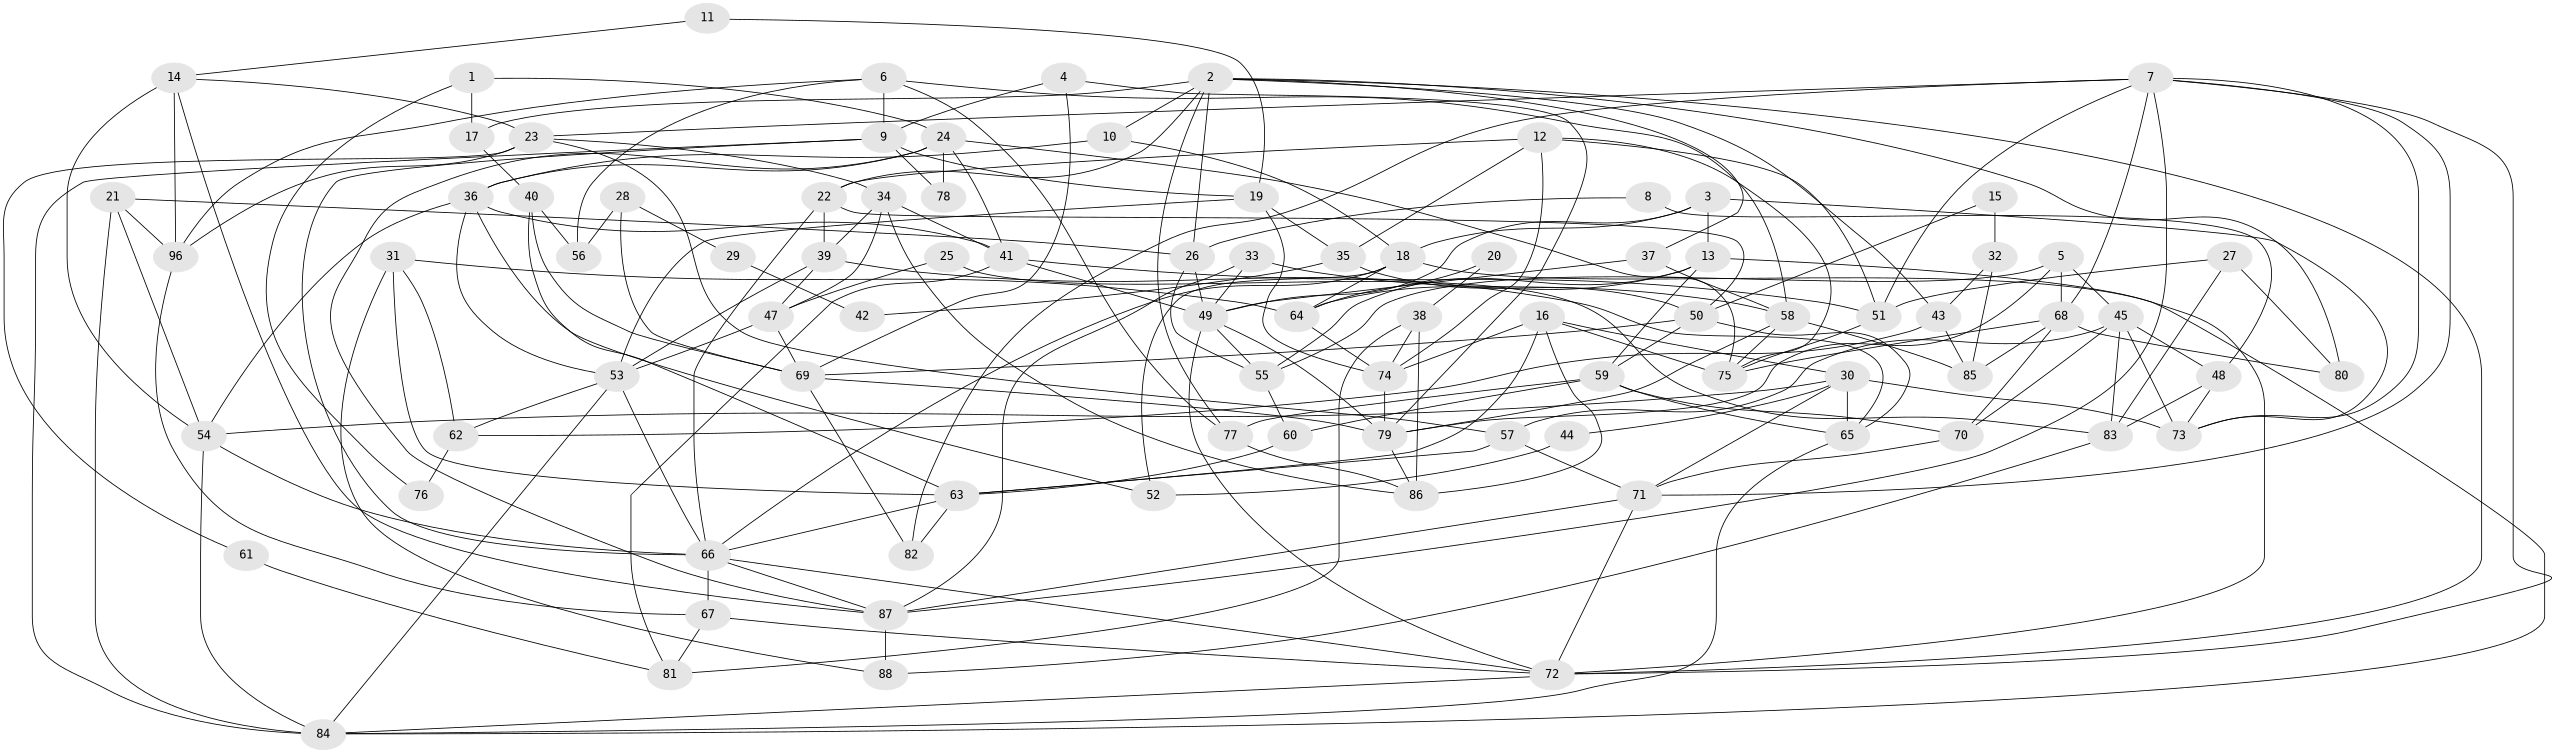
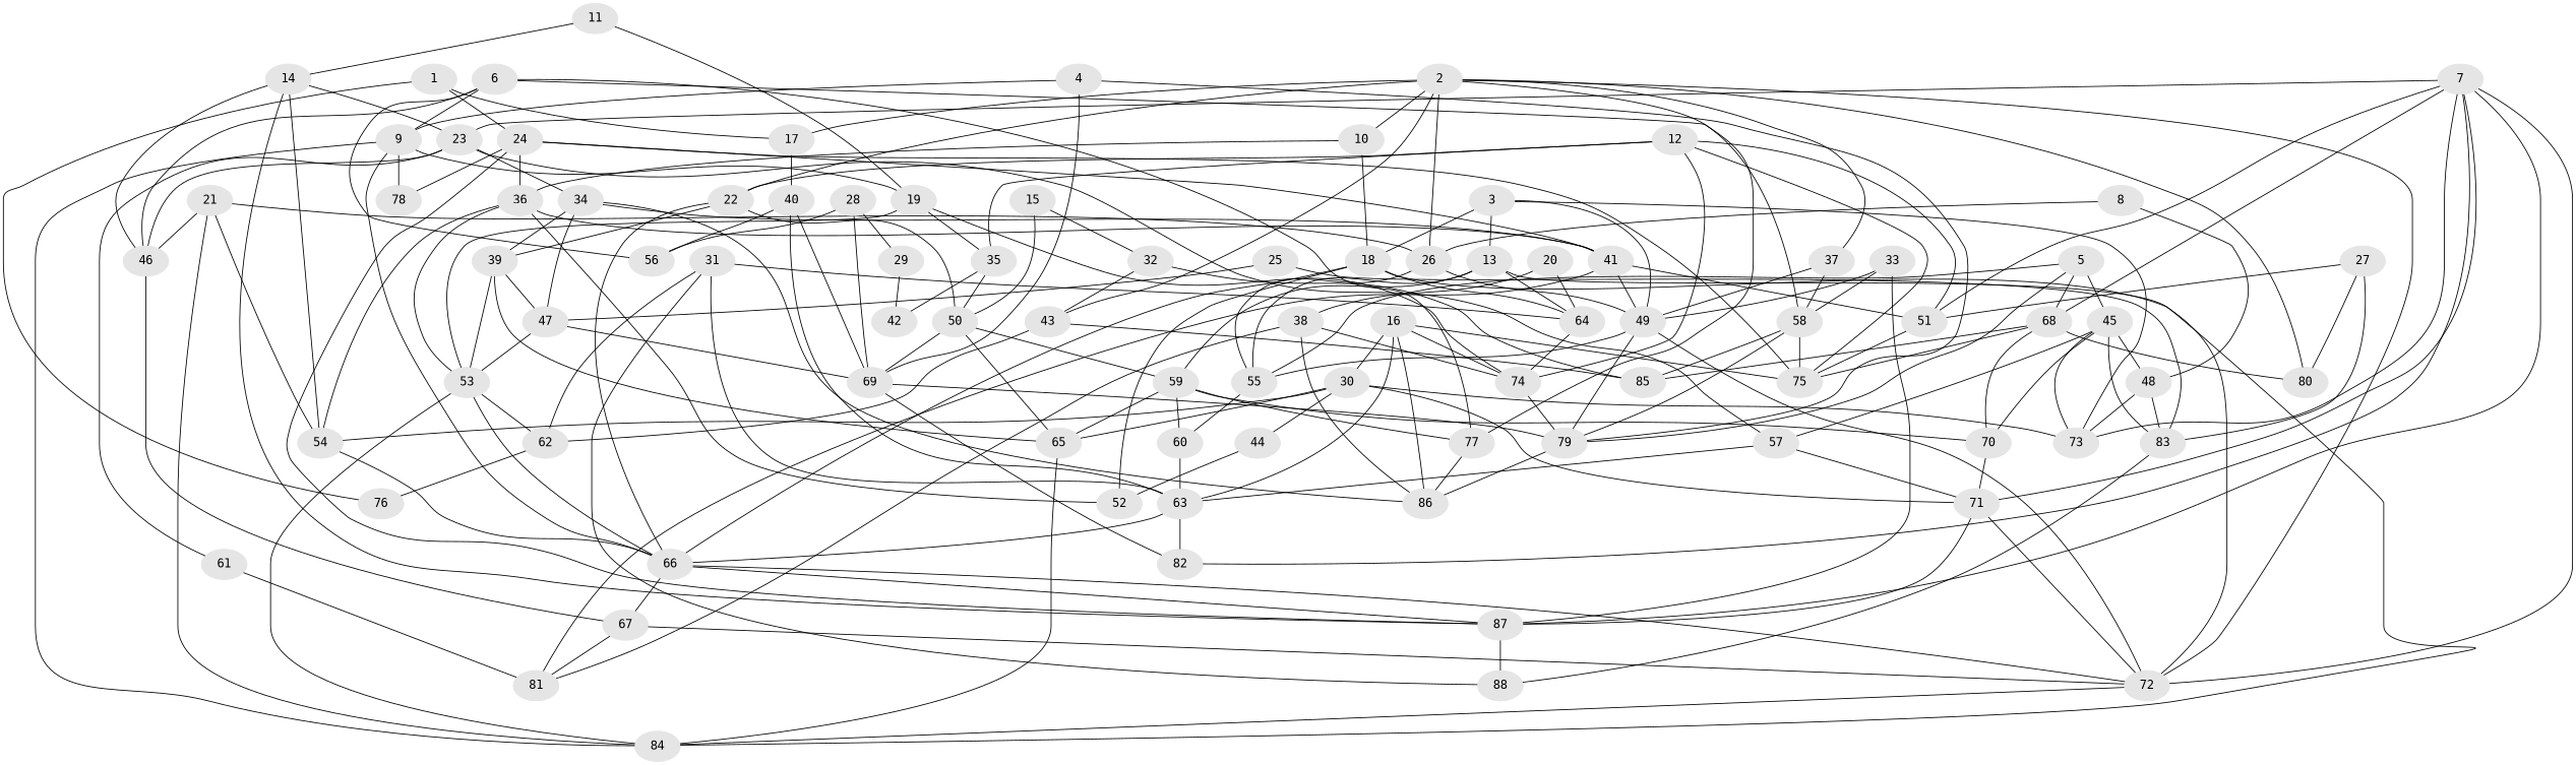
  graph {
    fontname="DejaVu Sans Mono"
    node [color=gray90 fontname="DejaVu Sans Mono" style=filled]
    edge [fontname="DejaVu Sans Mono" weight=1.0]
    1
    17
    24
    76
    40
    87
    78
    36
    75
    41
    2
    10
    22
    26
    37
    43
    72
    77
    80
    18
    66
    50
    39
    49
    55
    58
    62
    85
    84
    86
    3
    13
    73
    59
    64
    52
    79
    4
    9
    69
    19
    82
    5
    45
    68
    48
    57
    83
    70
    60
    6
-   46 [label=96]
+   46
    56
    67
    7
    23
    51
    71
    34
    61
    88
    8
    35
    74
    53
    54
    11
    14
    12
    42
    65
    15
    32
    16
    30
    63
    44
    20
    38
    81
    21
    47
    25
    27
    28
    29
    31
    33
    1 -- 17
    1 -- 24
    1 -- 76
    17 -- 40
    24 -- 87
    24 -- 78
    24 -- 36
    24 -- 75
    24 -- 41
    40 -- 69
    40 -- 56
    40 -- 63
    87 -- 88
    36 -- 41
    36 -- 52
    36 -- 53
    36 -- 54
    41 -- 49
    41 -- 51
    41 -- 81
    2 -- 17
    2 -- 10
    2 -- 22
    2 -- 26
    2 -- 37
    2 -- 43
    2 -- 72
    2 -- 77
    2 -- 80
    10 -- 36
    10 -- 18
    22 -- 66
    22 -- 50
    22 -- 39
    26 -- 49
    26 -- 55
    37 -- 49
    37 -- 58
    43 -- 62
    43 -- 85
    72 -- 84
    77 -- 86
    18 -- 66
    18 -- 84
    18 -- 64
    18 -- 52
    66 -- 87
    66 -- 72
    66 -- 67
    50 -- 59
    50 -- 69
    50 -- 65
    39 -- 53
    39 -- 65
    39 -- 47
    49 -- 72
    49 -- 55
    49 -- 79
    55 -- 60
    58 -- 75
    58 -- 85 [weight=2.0]
    58 -- 79
    62 -- 76
    3 -- 18
    3 -- 49
    3 -- 13
    3 -- 73
    13 -- 72
    13 -- 55
    13 -- 59
    13 -- 64
    59 -- 77
    59 -- 70
    59 -- 60
    59 -- 65
    64 -- 74
    79 -- 86
    4 -- 79
    4 -- 9
    4 -- 69
    9 -- 78
    9 -- 66
    9 -- 84
    9 -- 19
    69 -- 79
    69 -- 82
    19 -- 35
    19 -- 74
    19 -- 53
    5 -- 55
    5 -- 79
    5 -- 45 [weight=2.0]
    5 -- 68
    45 -- 73
    45 -- 48
    45 -- 57
    45 -- 83
    45 -- 70
    68 -- 75
    68 -- 80
    68 -- 85
    68 -- 70
    48 -- 73
    48 -- 83
    57 -- 71
    57 -- 63
    83 -- 88
    70 -- 71
    60 -- 63
    6 -- 77
    6 -- 58
    6 -- 9
    6 -- 46
    6 -- 56
    46 -- 67
    67 -- 72
    67 -- 81
    7 -- 87
    7 -- 72
    7 -- 73
    7 -- 82
    7 -- 68
    7 -- 23
    7 -- 51
    7 -- 71
    23 -- 57
    23 -- 46
    23 -- 34
    23 -- 61
    51 -- 75
    71 -- 87
    71 -- 72
    34 -- 41
    34 -- 39
    34 -- 86
    34 -- 47
    61 -- 81
    8 -- 26
    8 -- 48
    35 -- 50
    35 -- 42
    74 -- 79 [weight=2.0]
    53 -- 66
    53 -- 62
    53 -- 84
    54 -- 66
-   54 -- 84
    11 -- 19
    11 -- 14
    14 -- 87
    14 -- 46
    14 -- 23
    14 -- 54 [weight=2.0]
    12 -- 75
    12 -- 22
    12 -- 51
    12 -- 35
    12 -- 74
    65 -- 84
    15 -- 50
    15 -- 32
    32 -- 43
    32 -- 85
    16 -- 75
    16 -- 86
    16 -- 74 [weight=2.0]
    16 -- 30
    16 -- 63
    30 -- 73 [weight=2.0]
    30 -- 71
    30 -- 54
    30 -- 65
    30 -- 44
    63 -- 66
    63 -- 82
    44 -- 52
    20 -- 64
    20 -- 38
    38 -- 86
    38 -- 74 [weight=2.0]
    38 -- 81
    21 -- 26
    21 -- 84
    21 -- 46
    21 -- 54
    47 -- 69
    47 -- 53
    25 -- 83
    25 -- 47
    27 -- 80
    27 -- 83
    27 -- 51
    28 -- 69
    28 -- 56
    28 -- 29
    29 -- 42
    31 -- 62
    31 -- 64
    31 -- 88
    31 -- 63
    33 -- 87
    33 -- 49
    33 -- 58
  }
